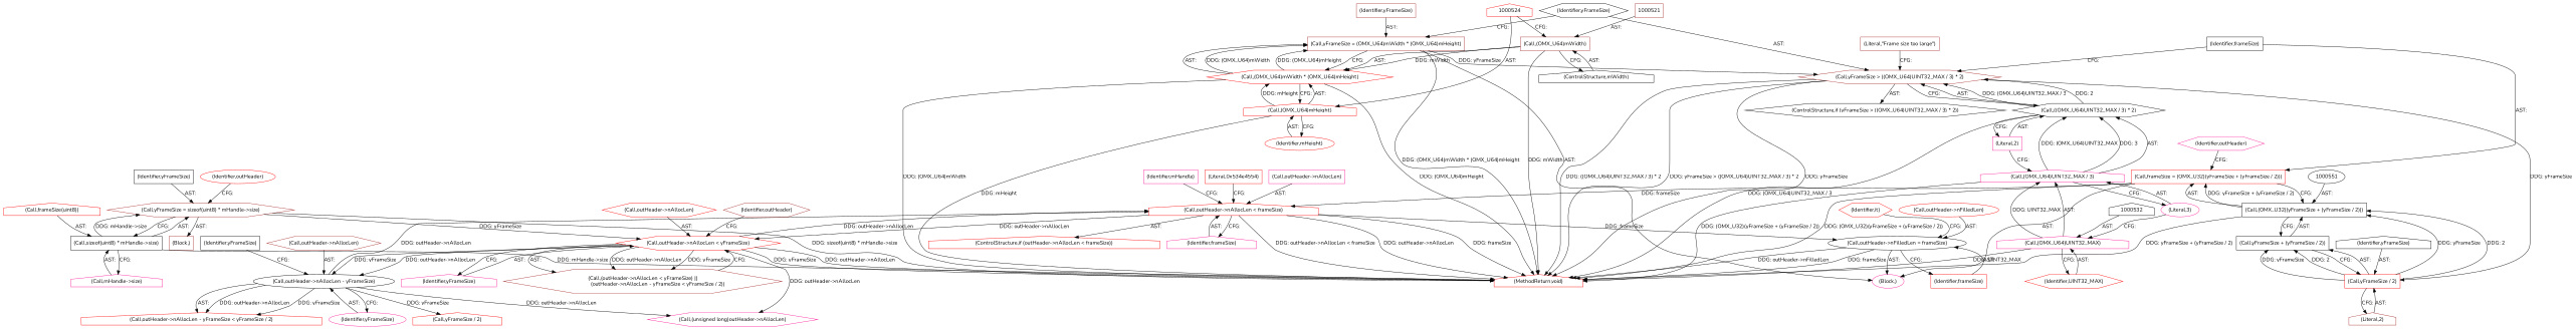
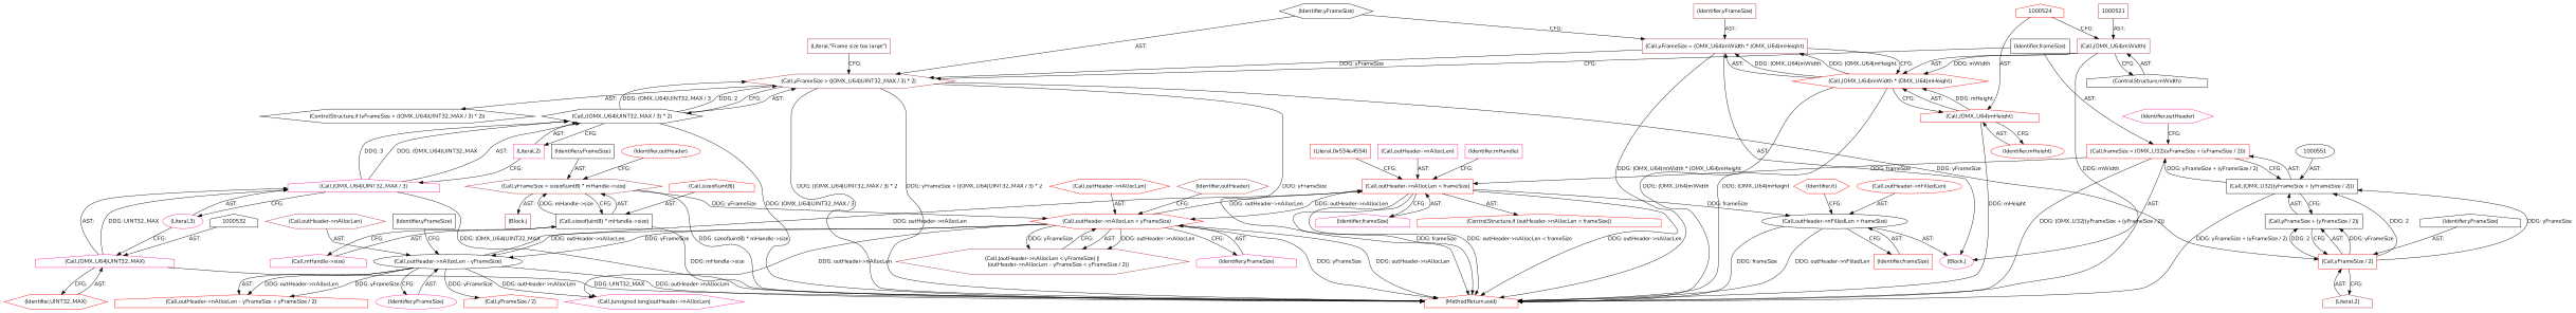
  digraph {
    fontname=Nunito
    node [color=red fontname=Nunito shape=box]
    edge [fontname=Nunito]
    n1 [color=black label="(Call,outHeader->nFilledLen = frameSize)" shape=ellipse]
    n2 [label="(Identifier,frameSize)"]
    n3 [label="(MethodReturn,void)" shape=house]
    n4 [color=deeppink label="(Block,)" shape=ellipse]
-   n5 [label="(Call,outHeader->nAllocLen < frameSize)" shape=house]
+   n5 [label="(Call,outHeader->nAllocLen < frameSize)"]
    n6 [label="(Call,outHeader->nAllocLen < yFrameSize)" shape=hexagon]
    n7 [color=deeppink label="(Identifier,frameSize)" shape=house]
    n8 [label="(ControlStructure,if (outHeader->nAllocLen < frameSize))" shape=house]
    n9 [color=black label="(Call,outHeader->nAllocLen - yFrameSize)" shape=ellipse]
    n10 [color=deeppink label="(Call,(unsigned long)outHeader->nAllocLen)" shape=hexagon]
    n11 [color=brown label="(Call,(outHeader->nAllocLen < yFrameSize) ||\n                     (outHeader->nAllocLen - yFrameSize < yFrameSize / 2))" shape=hexagon]
    n12 [color=deeppink label="(Identifier,yFrameSize)" shape=house]
    n13 [label="(Call,yFrameSize / 2)" shape=house]
    n14 [label="(Call,outHeader->nAllocLen - yFrameSize < yFrameSize / 2)" shape=house]
    n15 [color=deeppink label="(Identifier,yFrameSize)" shape=ellipse]
    n16 [color=brown label="(Call,yFrameSize = sizeof(uint8) * mHandle->size)" shape=hexagon]
    n17 [color=black label="(Call,sizeof(uint8) * mHandle->size)"]
    n18 [color=brown label="(Block,)"]
    n19 [color=deeppink label="(Call,mHandle->size)" shape=house]
    n20 [label="(Call,frameSize = (OMX_U32)(yFrameSize + (yFrameSize / 2)))"]
    n21 [color=black label="(Call,(OMX_U32)(yFrameSize + (yFrameSize / 2)))"]
    n22 [color=black label="(Call,yFrameSize + (yFrameSize / 2))"]
    n23 [label="(Call,yFrameSize / 2)"]
    n24 [color=brown label="(Literal,2)" shape=house]
    n25 [color=brown label="(Call,yFrameSize > ((OMX_U64)UINT32_MAX / 3) * 2)" shape=hexagon]
    n26 [color=black label="(Call,((OMX_U64)UINT32_MAX / 3) * 2)" shape=hexagon]
    n27 [color=black label="(ControlStructure,if (yFrameSize > ((OMX_U64)UINT32_MAX / 3) * 2))" shape=hexagon]
    n28 [color=deeppink label="(Literal,2)"]
    n29 [color=brown label="(Call,yFrameSize = (OMX_U64)mWidth * (OMX_U64)mHeight)"]
    n30 [label="(Call,(OMX_U64)mWidth * (OMX_U64)mHeight)" shape=hexagon]
    n31 [label="(Call,(OMX_U64)mHeight)" shape=house]
    n32 [label="(Identifier,mHeight)" shape=ellipse]
    n33 [color=brown label="(Call,(OMX_U64)mWidth)"]
    n34 [color=black label="(ControlStructure,mWidth)" shape=house]
    n35 [color=deeppink label="(Call,(OMX_U64)UINT32_MAX / 3)" shape=house]
    n36 [color=deeppink label="(Literal,3)" shape=ellipse]
    n37 [color=deeppink label="(Call,(OMX_U64)UINT32_MAX)" shape=house]
    n38 [label="(Identifier,UINT32_MAX)" shape=hexagon]
    n39 [label="(Call,outHeader->nAllocLen)" shape=hexagon]
    n40 [color=deeppink label="(Identifier,outHeader)" shape=hexagon]
    n41 [color=brown label="(Identifier,outHeader)" shape=hexagon]
    n42 [label="(Literal,0x534e4554)"]
    n43 [color=black label="(Identifier,yFrameSize)" shape=house]
    n44 [label="(Identifier,it)" shape=hexagon]
    n45 [color=deeppink label="(Call,outHeader->nAllocLen)"]
    n46 [label="(Identifier,outHeader)" shape=ellipse]
    n47 [color=black label="(Identifier,frameSize)"]
    n48 [color=brown label="(Call,outHeader->nAllocLen)" shape=hexagon]
    n49 [color=black label="(Identifier,yFrameSize)" shape=hexagon]
    n50 [label="(Call,outHeader->nFilledLen)" shape=ellipse]
    n51 [color=deeppink label="(Identifier,mHandle)"]
    n52 [color=black label="(Identifier,yFrameSize)"]
    n53 [color=brown label="(Identifier,yFrameSize)"]
    n54 [color=brown label="(Literal,\"Frame size too large\")"]
-   n55 [label="(Call,frameSize(uint8))" shape=house]
+   n55 [label="(Call,sizeof(uint8))" shape=house]
    n56 [color=black label="(Identifier,yFrameSize)"]
    1000551 [color=black shape=ellipse]
    1000521 [color=brown]
    1000524 [shape=house]
    1000532 [color=black shape=house]
    n1 -> n2 [label="CFG: "]
    n1 -> n3 [label="DDG: outHeader->nFilledLen"]
    n1 -> n3 [label="DDG: frameSize"]
    n1 -> n4 [label="AST: "]
    n2 -> n1 [label="AST: "]
    n5 -> n1 [label="DDG: frameSize"]
    n5 -> n3 [label="DDG: frameSize"]
    n5 -> n3 [label="DDG: outHeader->nAllocLen < frameSize"]
    n5 -> n3 [label="DDG: outHeader->nAllocLen"]
    n5 -> n6 [label="DDG: outHeader->nAllocLen"]
    n5 -> n7 [label="CFG: "]
    n5 -> n8 [label="AST: "]
    n6 -> n3 [label="DDG: yFrameSize"]
    n6 -> n3 [label="DDG: outHeader->nAllocLen"]
    n6 -> n5 [label="DDG: outHeader->nAllocLen"]
    n6 -> n9 [label="DDG: outHeader->nAllocLen"]
    n6 -> n9 [label="DDG: yFrameSize"]
    n6 -> n10 [label="DDG: outHeader->nAllocLen"]
    n6 -> n11 [label="AST: "]
    n6 -> n11 [label="DDG: outHeader->nAllocLen"]
    n6 -> n11 [label="DDG: yFrameSize"]
    n6 -> n12 [label="CFG: "]
    n7 -> n5 [label="AST: "]
+   n9 -> n3 [label="DDG: outHeader->nAllocLen"]
    n9 -> n5 [label="DDG: outHeader->nAllocLen"]
    n9 -> n10 [label="DDG: outHeader->nAllocLen"]
    n9 -> n13 [label="DDG: yFrameSize"]
    n9 -> n14 [label="AST: "]
    n9 -> n14 [label="DDG: outHeader->nAllocLen"]
    n9 -> n14 [label="DDG: yFrameSize"]
    n9 -> n15 [label="CFG: "]
    n11 -> n6 [label="CFG: "]
    n12 -> n6 [label="AST: "]
    n15 -> n9 [label="AST: "]
    n16 -> n3 [label="DDG: sizeof(uint8) * mHandle->size"]
    n16 -> n6 [label="DDG: yFrameSize"]
    n16 -> n17 [label="CFG: "]
    n16 -> n18 [label="AST: "]
    n17 -> n3 [label="DDG: mHandle->size"]
    n17 -> n16 [label="AST: "]
    n17 -> n16 [label="DDG: mHandle->size"]
    n17 -> n19 [label="CFG: "]
    n19 -> n17 [label="AST: "]
    n20 -> n3 [label="DDG: (OMX_U32)(yFrameSize + (yFrameSize / 2))"]
    n20 -> n4 [label="AST: "]
    n20 -> n5 [label="DDG: frameSize"]
    n20 -> n21 [label="CFG: "]
    n21 -> n3 [label="DDG: yFrameSize + (yFrameSize / 2)"]
    n21 -> n20 [label="AST: "]
    n21 -> n20 [label="DDG: yFrameSize + (yFrameSize / 2)"]
    n21 -> n22 [label="CFG: "]
    n22 -> n21 [label="AST: "]
    n22 -> n23 [label="CFG: "]
    n23 -> n21 [label="DDG: yFrameSize"]
    n23 -> n21 [label="DDG: 2"]
    n23 -> n22 [label="AST: "]
    n23 -> n22 [label="DDG: yFrameSize"]
    n23 -> n22 [label="DDG: 2"]
    n23 -> n24 [label="CFG: "]
    n24 -> n23 [label="AST: "]
    n25 -> n3 [label="DDG: yFrameSize"]
    n25 -> n3 [label="DDG: ((OMX_U64)UINT32_MAX / 3) * 2"]
    n25 -> n3 [label="DDG: yFrameSize > ((OMX_U64)UINT32_MAX / 3) * 2"]
    n25 -> n23 [label="DDG: yFrameSize"]
    n25 -> n26 [label="CFG: "]
    n25 -> n27 [label="AST: "]
    n26 -> n3 [label="DDG: (OMX_U64)UINT32_MAX / 3"]
    n26 -> n25 [label="AST: "]
    n26 -> n25 [label="DDG: (OMX_U64)UINT32_MAX / 3"]
    n26 -> n25 [label="DDG: 2"]
    n26 -> n28 [label="CFG: "]
    n28 -> n26 [label="AST: "]
    n28 -> n35 [label="CFG: "]
    n29 -> n3 [label="DDG: (OMX_U64)mWidth * (OMX_U64)mHeight"]
    n29 -> n4 [label="AST: "]
    n29 -> n25 [label="DDG: yFrameSize"]
    n29 -> n30 [label="CFG: "]
    n30 -> n3 [label="DDG: (OMX_U64)mWidth"]
    n30 -> n3 [label="DDG: (OMX_U64)mHeight"]
    n30 -> n29 [label="AST: "]
    n30 -> n29 [label="DDG: (OMX_U64)mWidth"]
    n30 -> n29 [label="DDG: (OMX_U64)mHeight"]
    n30 -> n31 [label="CFG: "]
    n31 -> n3 [label="DDG: mHeight"]
    n31 -> n30 [label="AST: "]
    n31 -> n30 [label="DDG: mHeight"]
    n31 -> n32 [label="CFG: "]
    n32 -> n31 [label="AST: "]
    n33 -> n3 [label="DDG: mWidth"]
    n33 -> n30 [label="AST: "]
    n33 -> n30 [label="DDG: mWidth"]
    n33 -> n34 [label="CFG: "]
    n34 -> n33 [label="AST: "]
-   n35 -> n3 [label="DDG: (OMX_U32)(yFrameSize + (yFrameSize / 2))"]
+   n35 -> n3 [label="DDG: (OMX_U64)UINT32_MAX"]
    n35 -> n26 [label="AST: "]
    n35 -> n26 [label="DDG: (OMX_U64)UINT32_MAX"]
    n35 -> n26 [label="DDG: 3"]
    n35 -> n36 [label="CFG: "]
    n36 -> n35 [label="AST: "]
    n36 -> n37 [label="CFG: "]
    n37 -> n3 [label="DDG: UINT32_MAX"]
    n37 -> n35 [label="AST: "]
    n37 -> n35 [label="DDG: UINT32_MAX"]
    n37 -> n38 [label="CFG: "]
    n38 -> n37 [label="AST: "]
    n39 -> n6 [label="AST: "]
    n40 -> n20 [label="CFG: "]
    n41 -> n6 [label="CFG: "]
    n42 -> n5 [label="CFG: "]
    n43 -> n23 [label="AST: "]
    n44 -> n1 [label="CFG: "]
    n45 -> n5 [label="AST: "]
    n46 -> n16 [label="CFG: "]
    n47 -> n20 [label="AST: "]
    n47 -> n25 [label="CFG: "]
    n48 -> n9 [label="AST: "]
    n49 -> n25 [label="AST: "]
    n49 -> n29 [label="CFG: "]
    n50 -> n1 [label="AST: "]
    n51 -> n5 [label="CFG: "]
    n52 -> n9 [label="CFG: "]
    n53 -> n29 [label="AST: "]
    n54 -> n25 [label="CFG: "]
    n55 -> n17 [label="AST: "]
    n56 -> n16 [label="AST: "]
    1000551 -> n21 [label="AST: "]
    1000521 -> n33 [label="AST: "]
    1000524 -> n31 [label="AST: "]
    1000524 -> n33 [label="CFG: "]
    1000532 -> n37 [label="AST: "]
  }
